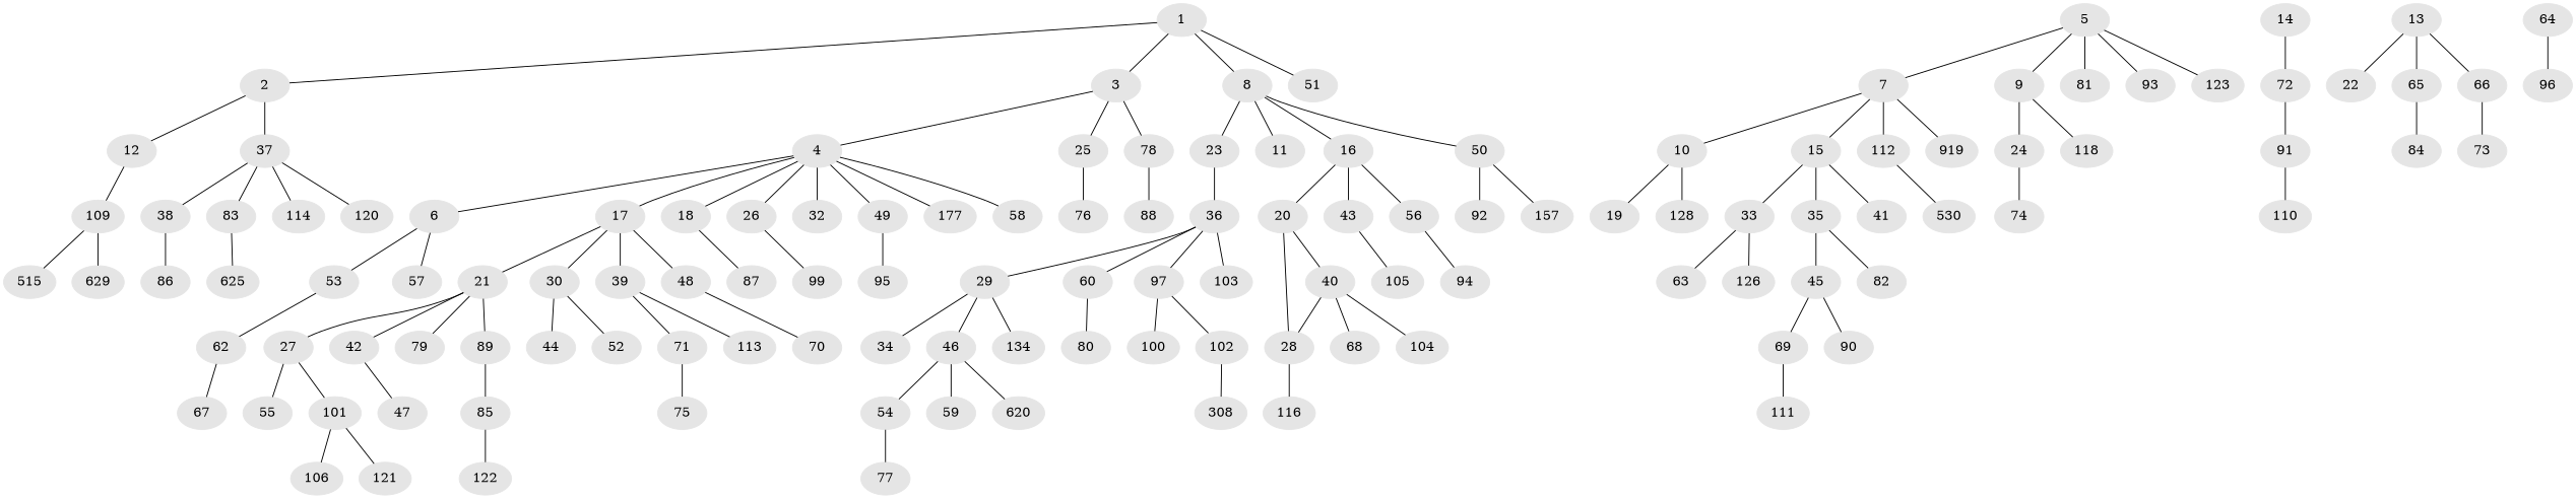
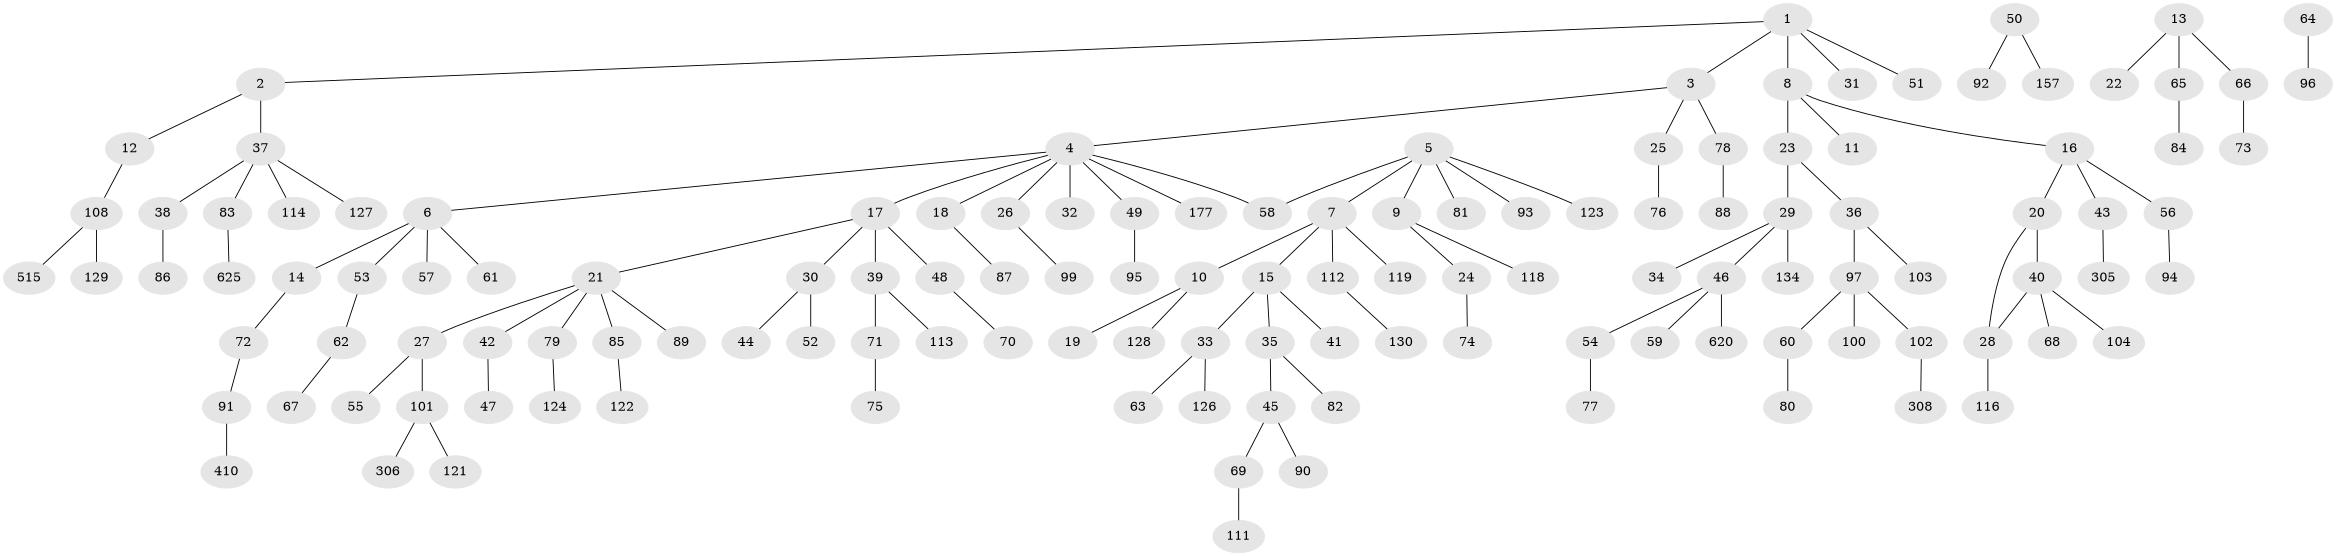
  graph {
    node [color=gray90 style=filled]
    1
    2
    3
    8
+   31
    51
    12
    37
    4
    25
    78
    23
    11
    16
    50
    29
    36
-   109
+   109 [label=108]
    38
    83
    114
-   127 [label=120]
+   127
    6
    17
    18
    26
    32
    49
    n29 [label=177]
    58
    76
    88
    5
    7
    9
    81
    93
    123
    14
    53
    57
+   61
    21
    30
    39
    48
    87
    99
    95
    10
    15
    112
-   119 [label=919]
+   119
    24
    118
    72
    62
    19
    128
    33
    35
    41
-   130 [label=530]
+   130
    20
    43
    56
    92
    n68 [label=157]
    74
    13
    22
    65
    66
    n74 [label=515]
-   129 [label=629]
+   129
    84
    73
    91
    63
    126
    45
    82
    28
    40
-   105
+   105 [label=305]
    94
    27
    42
    79
    85
    89
    44
    52
    71
    113
    70
    116
    68
    104
    55
    101
    47
+   124
    122
    34
    46
    n107 [label=134]
    60
    97
    103
-   106
+   106 [label=306]
    121
    54
    59
    n115 [label=620]
    69
    90
    80
    100
    102
    86
    n122 [label=625]
    75
    64
    96
    111
    77
    67
-   110
+   110 [label=410]
    n130 [label=308]
    1 -- 2
    1 -- 3
    1 -- 8
+   1 -- 31
    1 -- 51
    2 -- 12
    2 -- 37
    3 -- 4
    3 -- 25
    3 -- 78
    8 -- 23
    8 -- 11
    8 -- 16
-   8 -- 50
    12 -- 109
    37 -- 38
    37 -- 83
    37 -- 114
    37 -- 127
    4 -- 6
    4 -- 17
    4 -- 18
    4 -- 26
    4 -- 32
    4 -- 49
    4 -- n29
    4 -- 58
    25 -- 76
    78 -- 88
-   36 -- 29
+   23 -- 29
    23 -- 36
    16 -- 20
    16 -- 43
    16 -- 56
    50 -- 92
    50 -- n68
    29 -- 34
    29 -- 46
    29 -- n107
-   36 -- 60
+   97 -- 60
    36 -- 97
    36 -- 103
    109 -- n74
    109 -- 129
    38 -- 86
    83 -- n122
+   6 -- 14
    6 -- 53
    6 -- 57
+   6 -- 61
    17 -- 21
    17 -- 30
    17 -- 39
    17 -- 48
    18 -- 87
    26 -- 99
    49 -- 95
+   5 -- 58
    5 -- 7
    5 -- 9
    5 -- 81
    5 -- 93
    5 -- 123
    7 -- 10
    7 -- 15
    7 -- 112
    7 -- 119
    9 -- 24
    9 -- 118
    14 -- 72
    53 -- 62
    21 -- 27
    21 -- 42
    21 -- 79
-   89 -- 85
+   21 -- 85
    21 -- 89
    30 -- 44
    30 -- 52
    39 -- 71
    39 -- 113
    48 -- 70
    10 -- 19
    10 -- 128
    15 -- 33
    15 -- 35
    15 -- 41
    112 -- 130
    24 -- 74
    72 -- 91
    62 -- 67
    33 -- 63
    33 -- 126
    35 -- 45
    35 -- 82
    20 -- 28
    20 -- 40
    43 -- 105
    56 -- 94
    13 -- 22
    13 -- 65
    13 -- 66
    65 -- 84
    66 -- 73
    91 -- 110
    45 -- 69
    45 -- 90
    28 -- 116
    40 -- 28
    40 -- 68
    40 -- 104
    27 -- 55
    27 -- 101
    42 -- 47
+   79 -- 124
    85 -- 122
    71 -- 75
    101 -- 106
    101 -- 121
    46 -- 54
    46 -- 59
    46 -- n115
    60 -- 80
    97 -- 100
    97 -- 102
    54 -- 77
    69 -- 111
    102 -- n130
    64 -- 96
  }
